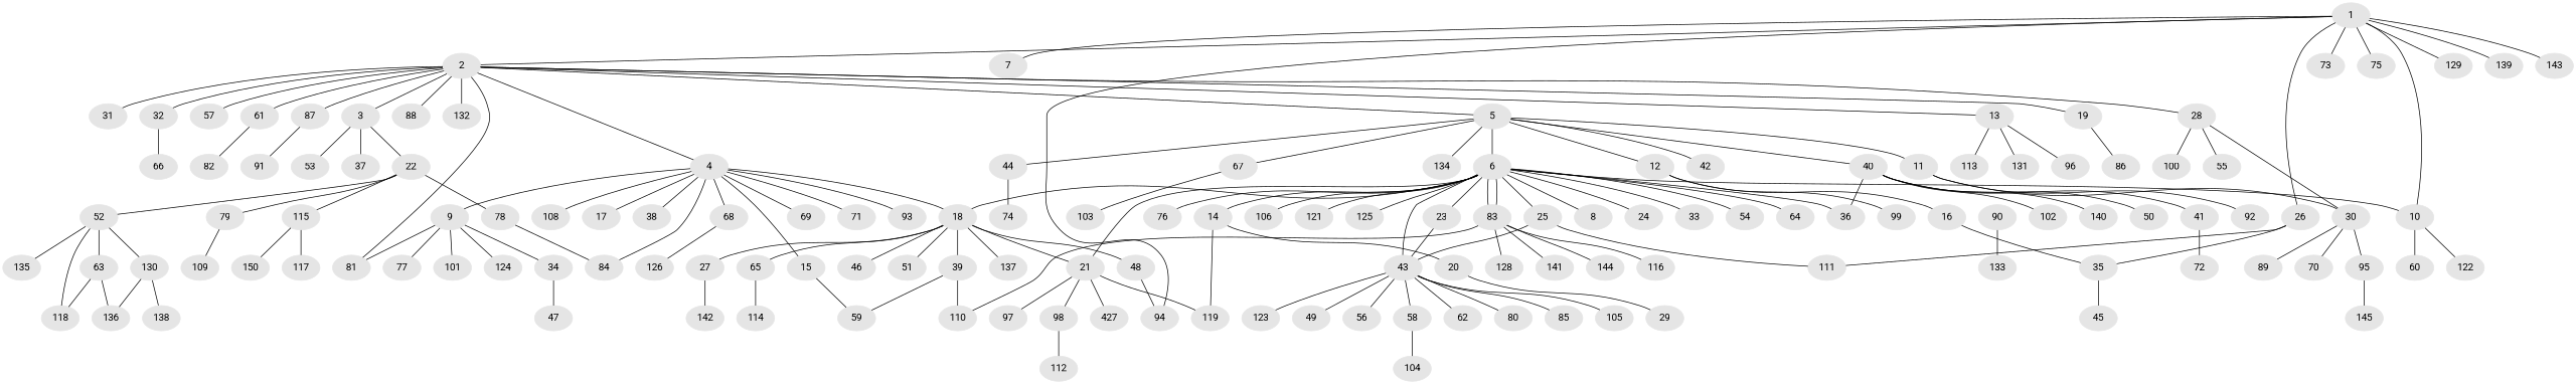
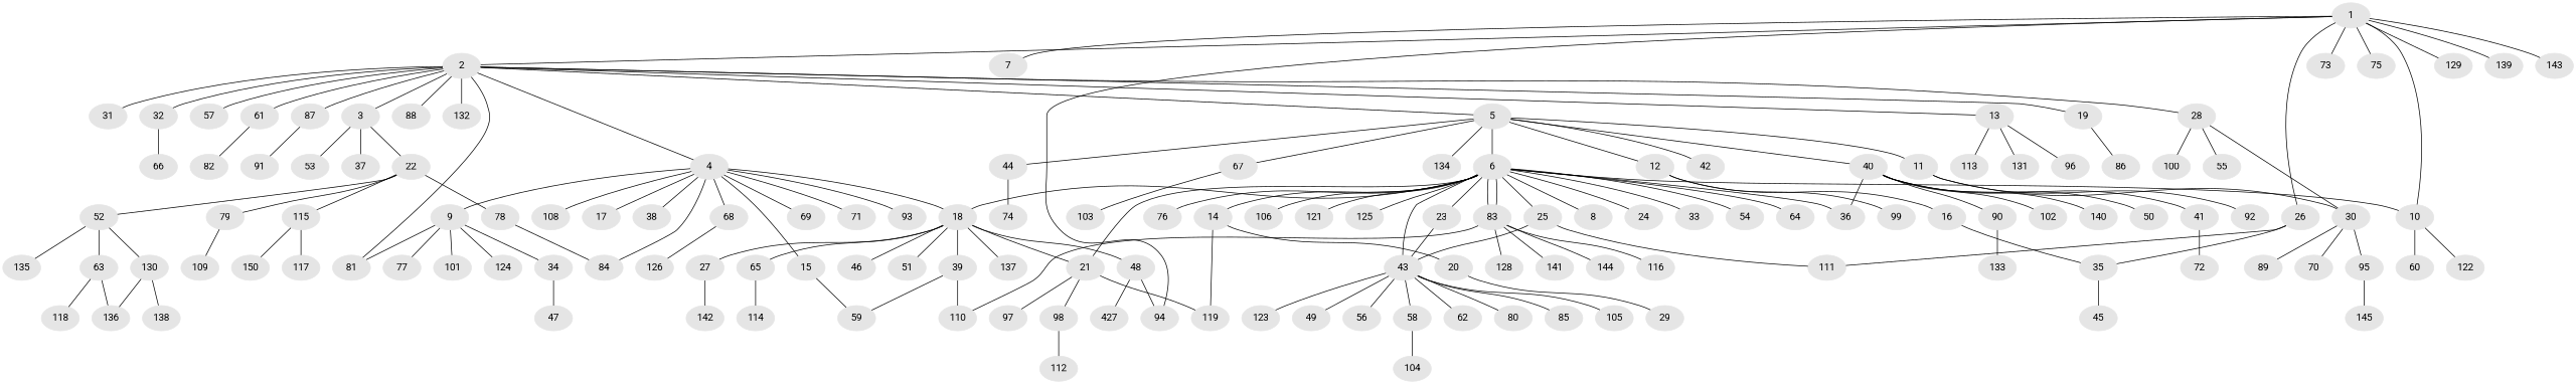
  graph {
    fontname=Roboto
    node [color=gray90 fontname=Roboto style=filled]
    edge [fontname=Roboto]
    1
    2
    7
    10
    26
    73
    75
    94
    129
    139
    143
    3
    4
    5
    13
    19
    28
    31
    32
    57
    61
    81
    87
    88
    132
    60
    122
    35
    111
    22
    37
    53
    9
    15
    17
    18
    38
    68
    69
    71
    84
    93
    108
    6
    11
    12
    40
    42
    44
    67
    134
    96
    113
    131
    86
    30
    55
    100
    66
    82
    91
    52
    78
    79
    115
    34
    77
    101
    124
    59
    21
    27
    39
    46
    48
    51
    65
    137
    126
    8
    14
    23
    24
    25
    33
    36
    43
    54
    64
    76
    83
    106
    121
    125
    92
    16
    99
    41
    50
    90
    102
    140
    74
    103
    20
    119
    97
    98
    n109 [label=427]
    49
    56
    58
    62
    80
    85
    105
    123
    110
    116
    128
    141
    144
    47
    70
    89
    95
    29
    45
    142
    114
    112
    63
    118
    130
    135
    109
    117
    n138 [label=150]
    145
    72
    133
    104
    136
    138
    1 -- 2
    1 -- 7
    1 -- 10
    1 -- 26
    1 -- 73
    1 -- 75
    1 -- 94
    1 -- 129
    1 -- 139
    1 -- 143
    2 -- 3
    2 -- 4
    2 -- 5
    2 -- 13
    2 -- 19
    2 -- 28
    2 -- 31
    2 -- 32
    2 -- 57
    2 -- 61
    2 -- 81
    2 -- 87
    2 -- 88
    2 -- 132
    10 -- 60
    10 -- 122
    26 -- 35
    26 -- 111
    3 -- 22
    3 -- 37
    3 -- 53
    4 -- 9
    4 -- 15
    4 -- 17
    4 -- 18
    4 -- 38
    4 -- 68
    4 -- 69
    4 -- 71
    4 -- 84
    4 -- 93
    4 -- 108
    5 -- 6
    5 -- 11
    5 -- 12
    5 -- 40
    5 -- 42
    5 -- 44
    5 -- 67
    5 -- 134
    13 -- 96
    13 -- 113
    13 -- 131
    19 -- 86
    28 -- 30
    28 -- 55
    28 -- 100
    32 -- 66
    61 -- 82
    87 -- 91
    35 -- 45
    22 -- 52
    22 -- 78
    22 -- 79
    22 -- 115
    9 -- 81
    9 -- 34
    9 -- 77
    9 -- 101
    9 -- 124
    15 -- 59
    18 -- 21
    18 -- 27
    18 -- 39
    18 -- 46
    18 -- 48
    18 -- 51
    18 -- 65
    18 -- 137
    68 -- 126
    6 -- 10
    6 -- 18
    6 -- 21
    6 -- 8
    6 -- 14
    6 -- 23
    6 -- 24
    6 -- 25
    6 -- 33
    6 -- 36
    6 -- 43
    6 -- 54
    6 -- 64
    6 -- 76
    6 -- 83
    6 -- 83
    6 -- 106
    6 -- 121
    6 -- 125
    11 -- 30
    11 -- 92
    12 -- 16
    12 -- 99
    40 -- 36
    40 -- 41
    40 -- 50
+   40 -- 90
    40 -- 102
    40 -- 140
    44 -- 74
    67 -- 103
    30 -- 70
    30 -- 89
    30 -- 95
    52 -- 63
-   52 -- 118
    52 -- 130
    52 -- 135
    78 -- 84
    79 -- 109
    115 -- 117
    115 -- n138
    34 -- 47
    21 -- 119
    21 -- 97
    21 -- 98
-   21 -- n109
+   48 -- n109
    27 -- 142
    39 -- 59
    39 -- 110
    48 -- 94
    65 -- 114
    14 -- 20
    14 -- 119
    23 -- 43
    25 -- 111
    25 -- 43
    43 -- 49
    43 -- 56
    43 -- 58
    43 -- 62
    43 -- 80
    43 -- 85
    43 -- 105
    43 -- 123
    83 -- 110
    83 -- 116
    83 -- 128
    83 -- 141
    83 -- 144
    16 -- 35
    41 -- 72
    90 -- 133
    20 -- 29
    98 -- 112
    58 -- 104
    95 -- 145
    63 -- 118
    63 -- 136
    130 -- 136
    130 -- 138
  }
